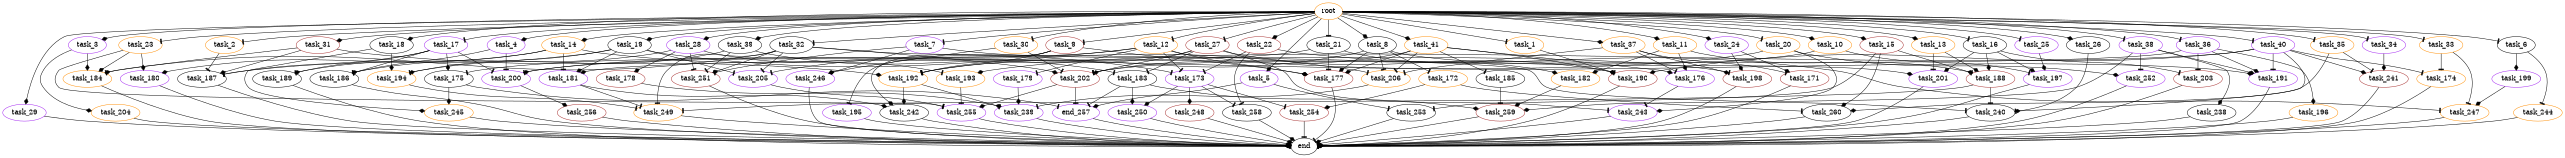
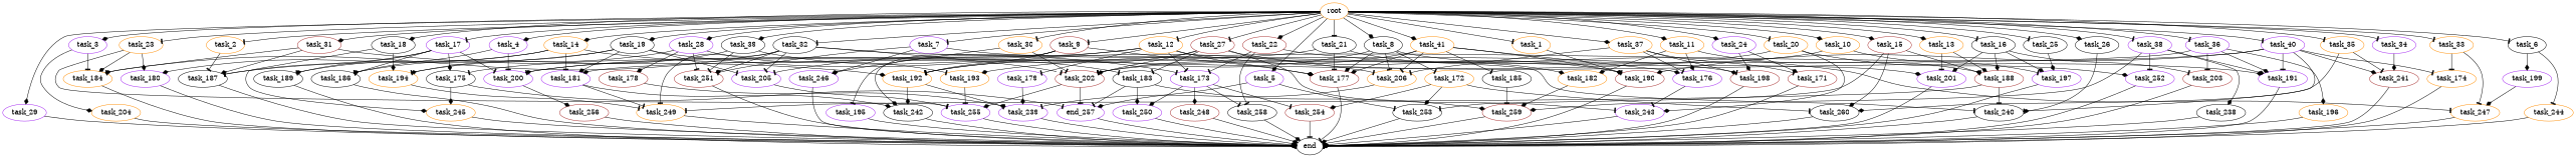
  digraph {
    node [color=purple]
    edge [arrowhead=tee]
    root [color=darkorange]
    task_1 [color=darkorange]
    task_2 [color=darkorange]
    task_3
    task_4
    task_5
    task_6 [color=black]
    task_7
    task_8 [color=black]
    task_9 [color=brown]
    task_10 [color=darkorange]
    task_11 [color=darkorange]
    task_12 [color=darkorange]
    task_13 [color=darkorange]
    task_14 [color=darkorange]
    task_15 [color=brown]
    task_16 [color=black]
    task_17
    task_18 [color=black]
    task_19 [color=black]
    task_20 [color=darkorange]
    task_21 [color=black]
    task_22 [color=brown]
    task_23 [color=darkorange]
    task_24
-   task_25
+   task_25 [color=black]
    task_26 [color=black]
    task_27 [color=brown]
    task_28
    task_29
    task_30 [color=darkorange]
    task_31 [color=brown]
    task_32 [color=black]
    task_33 [color=darkorange]
    task_34
    task_35 [color=darkorange]
    task_36
    task_37 [color=darkorange]
    task_38
    task_39 [color=black]
    task_40
    task_41 [color=darkorange]
    task_190 [color=brown]
    task_187 [color=black]
    task_184 [color=darkorange]
    task_204 [color=darkorange]
    task_186 [color=black]
    task_200
    task_253 [color=black]
    n50 [label=end_257]
    task_199
    task_244 [color=darkorange]
    task_198 [color=brown]
    task_246
    task_251 [color=brown]
    task_172 [color=darkorange]
    task_177 [color=brown]
    task_192 [color=darkorange]
    task_201
    task_206 [color=darkorange]
    task_195
    task_242 [color=black]
    task_197
    task_202 [color=brown]
    task_176
    task_182 [color=darkorange]
    task_188 [color=brown]
    task_173
    task_175 [color=black]
    task_179
    task_191
    task_205
    task_180
    task_181
    task_189 [color=black]
    task_260 [color=black]
    task_203 [color=brown]
    task_194 [color=darkorange]
    task_245 [color=darkorange]
    task_243
    task_252
    task_247 [color=darkorange]
    task_258 [color=black]
    task_255
    task_171 [color=brown]
    task_240 [color=black]
    task_183 [color=black]
    task_178 [color=brown]
    task_193 [color=darkorange]
    end [color=black]
    task_249 [color=darkorange]
    task_174 [color=darkorange]
    task_241 [color=brown]
    task_196 [color=darkorange]
    task_238 [color=black]
    task_259 [color=brown]
    task_185 [color=black]
    task_256 [color=brown]
    task_254 [color=brown]
    task_239
    task_248 [color=brown]
    task_250
    root -> task_1
    root -> task_2
    root -> task_3 [arrowhead=diamond]
    root -> task_4 [arrowhead=diamond]
    root -> task_5 [arrowhead=diamond]
    root -> task_6
    root -> task_7
    root -> task_8 [arrowhead=diamond]
    root -> task_9
    root -> task_10 [arrowhead=diamond]
    root -> task_11 [arrowhead=diamond]
    root -> task_12
    root -> task_13 [arrowhead=diamond]
    root -> task_14 [arrowhead=diamond]
    root -> task_15 [arrowhead=diamond]
    root -> task_16
    root -> task_17
    root -> task_18 [arrowhead=diamond]
    root -> task_19 [arrowhead=diamond]
    root -> task_20
    root -> task_21
    root -> task_22 [arrowhead=diamond]
    root -> task_23
    root -> task_24 [arrowhead=diamond]
    root -> task_25
    root -> task_26 [arrowhead=diamond]
    root -> task_27
    root -> task_28 [arrowhead=diamond]
    root -> task_29 [arrowhead=diamond]
    root -> task_30
    root -> task_31 [arrowhead=diamond]
    root -> task_32
    root -> task_33
    root -> task_34
    root -> task_35
    root -> task_36
    root -> task_37 [arrowhead=diamond]
    root -> task_38
    root -> task_39 [arrowhead=diamond]
    root -> task_40
    root -> task_41 [arrowhead=diamond]
    task_1 -> task_190
    task_2 -> task_187
-   task_3 -> task_184 [arrowhead=diamond]
+   task_3 -> task_184
    task_3 -> task_204 [arrowhead=diamond]
    task_4 -> task_186
    task_4 -> task_200
    task_5 -> task_253
    task_5 -> n50 [arrowhead=diamond]
    task_6 -> task_199 [arrowhead=diamond]
    task_6 -> task_244
    task_7 -> task_198
    task_7 -> task_246 [arrowhead=diamond]
    task_7 -> task_251
    task_8 -> task_172
    task_8 -> task_177 [arrowhead=diamond]
    task_8 -> task_192
    task_8 -> task_201 [arrowhead=diamond]
    task_8 -> task_206
    task_9 -> task_177 [arrowhead=diamond]
    task_9 -> task_192
    task_9 -> task_195
    task_9 -> task_242 [arrowhead=diamond]
    task_10 -> task_197
    task_10 -> task_202
    task_11 -> task_176 [arrowhead=diamond]
    task_11 -> task_182 [arrowhead=diamond]
    task_11 -> task_188 [arrowhead=diamond]
    task_12 -> task_177 [arrowhead=diamond]
    task_12 -> task_173
    task_12 -> task_175
    task_12 -> task_179
    task_12 -> task_191 [arrowhead=diamond]
    task_12 -> task_205
    task_13 -> task_201
    task_13 -> task_188 [arrowhead=diamond]
    task_14 -> task_173
    task_14 -> task_180 [arrowhead=diamond]
    task_14 -> task_181
    task_14 -> task_189 [arrowhead=diamond]
    task_15 -> task_253
    task_15 -> task_188
    task_15 -> task_260 [arrowhead=diamond]
    task_16 -> task_201 [arrowhead=diamond]
    task_16 -> task_197 [arrowhead=diamond]
    task_16 -> task_188 [arrowhead=diamond]
    task_16 -> task_203
    task_17 -> task_187
    task_17 -> task_186
    task_17 -> task_200
    task_17 -> task_175 [arrowhead=diamond]
    task_17 -> task_189
    task_18 -> task_194 [arrowhead=diamond]
    task_18 -> task_245 [arrowhead=diamond]
    task_19 -> task_187
    task_19 -> task_206
    task_19 -> task_205
    task_19 -> task_181 [arrowhead=diamond]
    task_19 -> task_194 [arrowhead=diamond]
    task_20 -> task_200 [arrowhead=diamond]
    task_20 -> task_243 [arrowhead=diamond]
    task_20 -> task_252 [arrowhead=diamond]
    task_21 -> task_200
    task_21 -> task_177
    task_21 -> task_182 [arrowhead=diamond]
    task_22 -> task_173
    task_22 -> task_247
    task_22 -> task_258
    task_23 -> task_184 [arrowhead=diamond]
    task_23 -> task_180 [arrowhead=diamond]
    task_23 -> task_255
    task_24 -> task_198 [arrowhead=diamond]
    task_24 -> task_171 [arrowhead=diamond]
    task_25 -> task_197 [arrowhead=diamond]
    task_26 -> task_240
    task_27 -> task_190 [arrowhead=diamond]
    task_27 -> task_192
    task_27 -> task_202 [arrowhead=diamond]
    task_27 -> task_243
    task_27 -> task_183
    task_28 -> task_186 [arrowhead=diamond]
    task_28 -> task_251
    task_28 -> task_178 [arrowhead=diamond]
    task_28 -> task_193
    task_29 -> end [arrowhead=diamond]
    task_30 -> task_246 [arrowhead=diamond]
    task_30 -> task_202
    task_31 -> task_187 [arrowhead=diamond]
    task_31 -> task_184
    task_31 -> task_192 [arrowhead=diamond]
    task_32 -> task_184 [arrowhead=diamond]
    task_32 -> task_251 [arrowhead=diamond]
-   task_32 -> task_202 [arrowhead=diamond]
+   task_32 -> task_202
    task_32 -> task_205
    task_32 -> task_240
    task_32 -> task_249
    task_33 -> task_247
    task_33 -> task_174
    task_34 -> task_241 [arrowhead=diamond]
    task_35 -> task_260 [arrowhead=diamond]
    task_35 -> task_241
    task_36 -> task_191 [arrowhead=diamond]
    task_36 -> task_181 [arrowhead=diamond]
    task_36 -> task_203
    task_36 -> task_196 [arrowhead=diamond]
    task_37 -> task_198 [arrowhead=diamond]
    task_37 -> task_206
    task_37 -> task_176
    task_37 -> task_171
    task_38 -> task_191 [arrowhead=diamond]
    task_38 -> task_252
    task_38 -> task_238 [arrowhead=diamond]
    task_38 -> task_259 [arrowhead=diamond]
    task_39 -> task_251
    task_39 -> task_194
    task_39 -> task_183
    task_40 -> task_190 [arrowhead=diamond]
    task_40 -> task_191
    task_40 -> task_240 [arrowhead=diamond]
    task_40 -> task_193 [arrowhead=diamond]
    task_40 -> task_174
    task_40 -> task_241 [arrowhead=diamond]
    task_41 -> task_190 [arrowhead=diamond]
    task_41 -> task_177 [arrowhead=diamond]
    task_41 -> task_206
    task_41 -> task_202
    task_41 -> task_176 [arrowhead=diamond]
    task_41 -> task_185
    task_190 -> end [arrowhead=diamond]
    task_187 -> end [arrowhead=diamond]
    task_184 -> end [arrowhead=diamond]
    task_204 -> end
    task_186 -> end
    task_200 -> task_256 [arrowhead=diamond]
    task_253 -> end [arrowhead=diamond]
    n50 -> end [arrowhead=diamond]
    task_199 -> task_247 [arrowhead=diamond]
    task_244 -> end
    task_198 -> end
    task_246 -> end [arrowhead=diamond]
    task_251 -> end [arrowhead=diamond]
+   task_172 -> task_253 [arrowhead=diamond]
    task_172 -> task_260
    task_172 -> task_254 [arrowhead=diamond]
    task_177 -> end
    task_192 -> task_242 [arrowhead=diamond]
    task_192 -> task_239
    task_201 -> end [arrowhead=diamond]
    task_206 -> task_239
    task_195 -> end [arrowhead=diamond]
    task_242 -> end [arrowhead=diamond]
    task_197 -> end
    task_202 -> n50
    task_202 -> task_255 [arrowhead=diamond]
    task_176 -> task_243
    task_182 -> task_259 [arrowhead=diamond]
    task_188 -> task_240
    task_188 -> task_249
    task_173 -> task_258
    task_173 -> task_254
    task_173 -> task_248 [arrowhead=diamond]
    task_173 -> task_250 [arrowhead=diamond]
    task_175 -> n50
    task_175 -> task_245 [arrowhead=diamond]
    task_179 -> task_239 [arrowhead=diamond]
    task_191 -> end
    task_205 -> task_255
    task_180 -> end [arrowhead=diamond]
    task_181 -> task_242 [arrowhead=diamond]
    task_181 -> task_249
    task_189 -> end
    task_260 -> end
    task_203 -> end
    task_194 -> task_249
    task_245 -> end [arrowhead=diamond]
    task_243 -> end [arrowhead=diamond]
    task_252 -> end
    task_247 -> end [arrowhead=diamond]
    task_258 -> end [arrowhead=diamond]
    task_255 -> end [arrowhead=diamond]
    task_171 -> end [arrowhead=diamond]
    task_240 -> end
    task_183 -> n50
    task_183 -> task_259 [arrowhead=diamond]
    task_183 -> task_250 [arrowhead=diamond]
    task_178 -> task_239 [arrowhead=diamond]
    task_193 -> task_255
    task_249 -> end
    task_174 -> end [arrowhead=diamond]
    task_241 -> end [arrowhead=diamond]
    task_196 -> end
    task_238 -> end
    task_259 -> end
    task_185 -> task_259
    task_256 -> end [arrowhead=diamond]
    task_254 -> end
    task_239 -> end
    task_248 -> end [arrowhead=diamond]
    task_250 -> end [arrowhead=diamond]
  }
